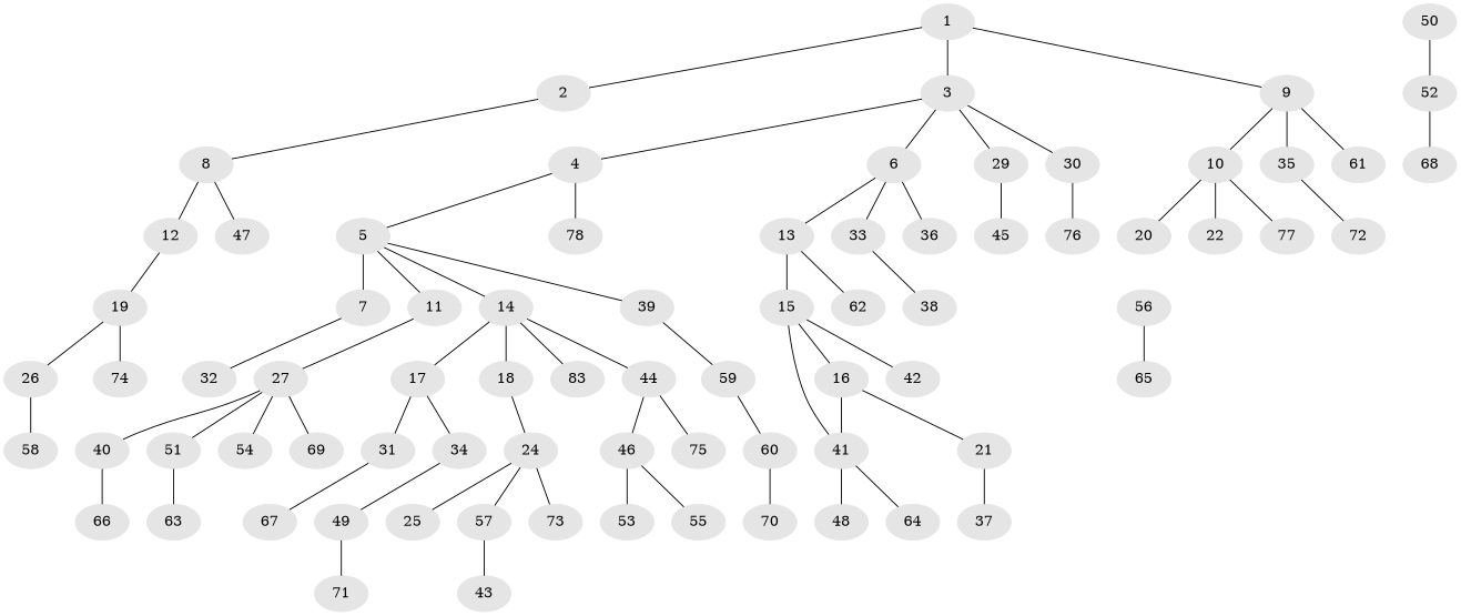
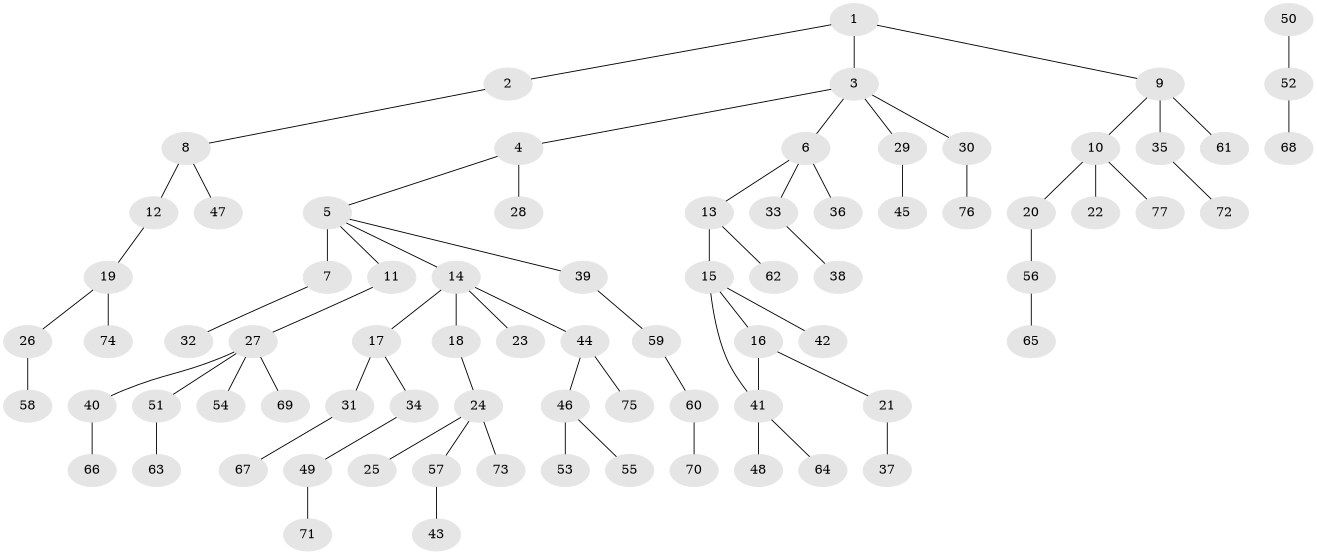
  graph {
    node [color=gray90 style=filled]
    edge [weight=1.0]
    1
    2
    3
    9
    8
    4
    6
    29
    30
    10
    35
    61
    12
    47
    5
-   28 [label=78]
+   28
    13
    33
    36
    45
    76
    7
    11
    14
    39
    32
    27
    17
    18
-   23 [label=83]
+   23
    44
    59
    15
    62
    38
    19
    20
    22
    77
    72
    56
    40
    51
    54
    69
    26
    74
    16
    41
    42
    31
    34
    24
    46
    75
    21
    48
    64
    37
    50
    52
    67
    49
    25
    57
    73
    58
    65
    43
    66
    63
    71
    60
    53
    55
    68
    70
    1 -- 2
    1 -- 3 [weight=2.0]
    1 -- 9
    2 -- 8
    3 -- 4
    3 -- 6
    3 -- 29
    3 -- 30
    9 -- 10
    9 -- 35 [weight=6.0]
    9 -- 61
    8 -- 12 [weight=2.0]
    8 -- 47
    4 -- 5
    4 -- 28
    6 -- 13
    6 -- 33
    6 -- 36
    29 -- 45 [weight=2.0]
    30 -- 76
    10 -- 20
    10 -- 22
    10 -- 77
    35 -- 72
    12 -- 19
    5 -- 7 [weight=7.0]
    5 -- 11
    5 -- 14
    5 -- 39
    13 -- 15
    13 -- 62
    33 -- 38
    7 -- 32
    11 -- 27
    14 -- 17
    14 -- 18 [weight=2.0]
    14 -- 23
    14 -- 44
    39 -- 59
    27 -- 40
    27 -- 51
    27 -- 54
    27 -- 69
    17 -- 31 [weight=2.0]
    17 -- 34
    18 -- 24
    44 -- 46
    44 -- 75
    59 -- 60
    15 -- 16
    15 -- 41
    15 -- 42
    19 -- 26
    19 -- 74
+   20 -- 56
    56 -- 65
    40 -- 66
    51 -- 63
    26 -- 58
    16 -- 41
    16 -- 21
    41 -- 48 [weight=2.0]
    41 -- 64
    31 -- 67
    34 -- 49
    24 -- 25
    24 -- 57
    24 -- 73
    46 -- 53
    46 -- 55 [weight=2.0]
    21 -- 37 [weight=2.0]
    50 -- 52
    52 -- 68
    49 -- 71
    57 -- 43
    60 -- 70
  }
